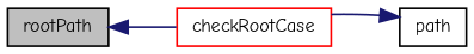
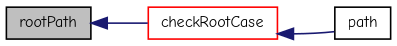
  digraph {
    fontname="Comic Neue"
    rankdir=LR
    node [color=black fontname="Comic Neue" fontsize=10 shape=record]
    edge [color=midnightblue dir=back fontname="Comic Neue" fontsize=10 labelfontname=Helvetica labelfontsize=10 style=solid]
    n1 [fillcolor=grey75 fontcolor=black height=0.2 label=rootPath style=filled width=0.4]
    n2 [color=red height=0.2 label=checkRootCase width=0.4]
    n3 [height=0.2 label=path width=0.4]
    n1 -> n2
-   n3 -> n2
+   n2 -> n3
  }
